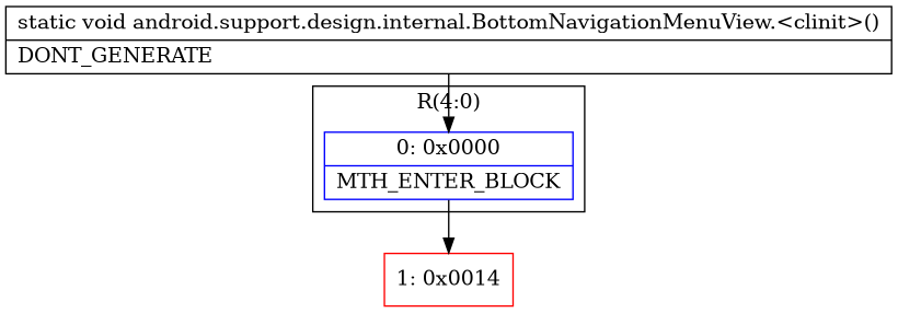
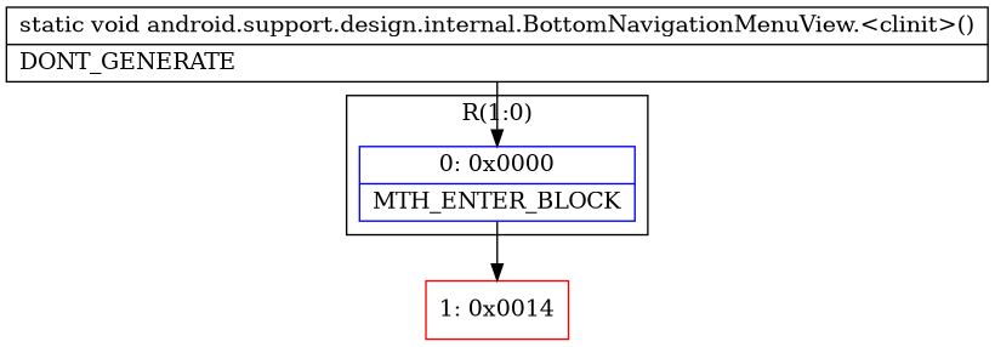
  digraph {
    node [shape=record]
    n1 [color=blue label="{0\:\ 0x0000|MTH_ENTER_BLOCK\l}"]
    n2 [color=red label="{1\:\ 0x0014}"]
    n3 [label="{static void android.support.design.internal.BottomNavigationMenuView.\<clinit\>()  | DONT_GENERATE\l}"]
    subgraph cluster_1 {
-     label="R(4:0)"
+     label="R(1:0)"
      n1
    }
    n1 -> n2
    n3 -> n1
  }
